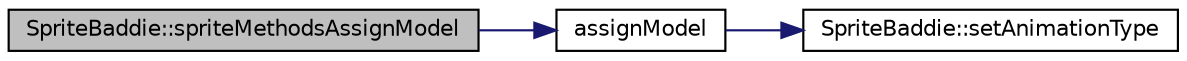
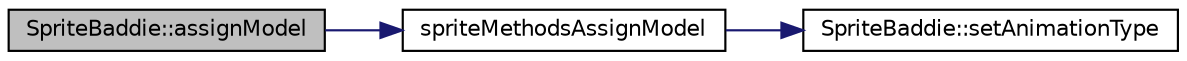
  digraph {
    rankdir=LR
    node [color=black fillcolor=white fontname=Helvetica fontsize=10 shape=record style=filled]
    edge [color=midnightblue fontname=Helvetica fontsize=10 labelfontname=Helvetica labelfontsize=10 style=solid]
-   n1 [fillcolor=grey75 fontcolor=black height=0.2 label="SpriteBaddie::spriteMethodsAssignModel" width=0.4]
-   n2 [height=0.2 label=assignModel width=0.4]
+   n1 [fillcolor=grey75 fontcolor=black height=0.2 label="SpriteBaddie::assignModel" width=0.4]
+   n2 [height=0.2 label=spriteMethodsAssignModel width=0.4]
    n3 [height=0.2 label="SpriteBaddie::setAnimationType" width=0.4]
    n1 -> n2
    n2 -> n3
  }
